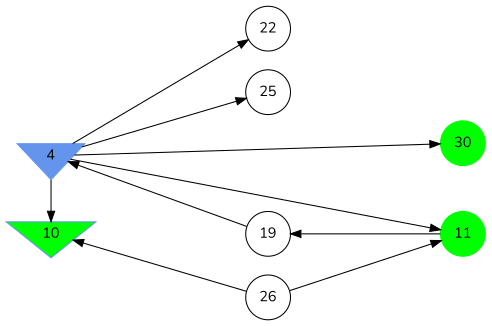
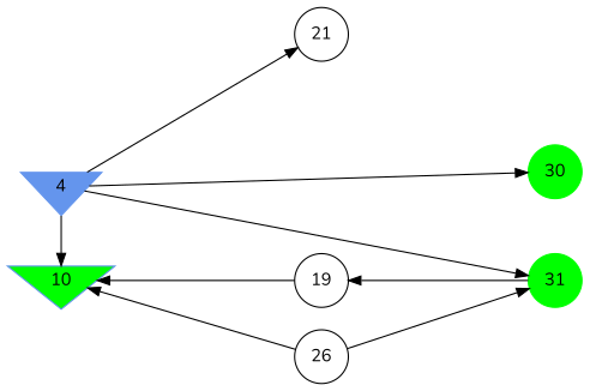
  digraph {
    fontname=Nunito
    rankdir=LR
    ranksep=2.0
    node [color=black fontname=Nunito shape=circle]
    edge [fontname=Nunito]
    n1 [color=cornflowerblue label=4 shape=invtriangle style=filled]
    10 [color=cornflowerblue fillcolor=green shape=invtriangle style=filled]
    19
-   21 [label=22]
-   25
+   21
    n6 [label=26]
    30 [color=green style=filled]
-   31 [color=green style=filled label=11]
+   31 [color=green style=filled]
    subgraph sub_1 {
      rank=same
      n1
      10
    }
    subgraph sub_2 {
      rank=same
      19
      21
-     25
      n6
    }
    subgraph sub_3 {
      rank=same
      30
      31
    }
    n1 -> 10
    n1 -> 21
-   n1 -> 25
    n1 -> 30
    n1 -> 31
-   19 -> n1
+   19 -> 10
    n6 -> 10
    n6 -> 31
    31 -> 19
  }
